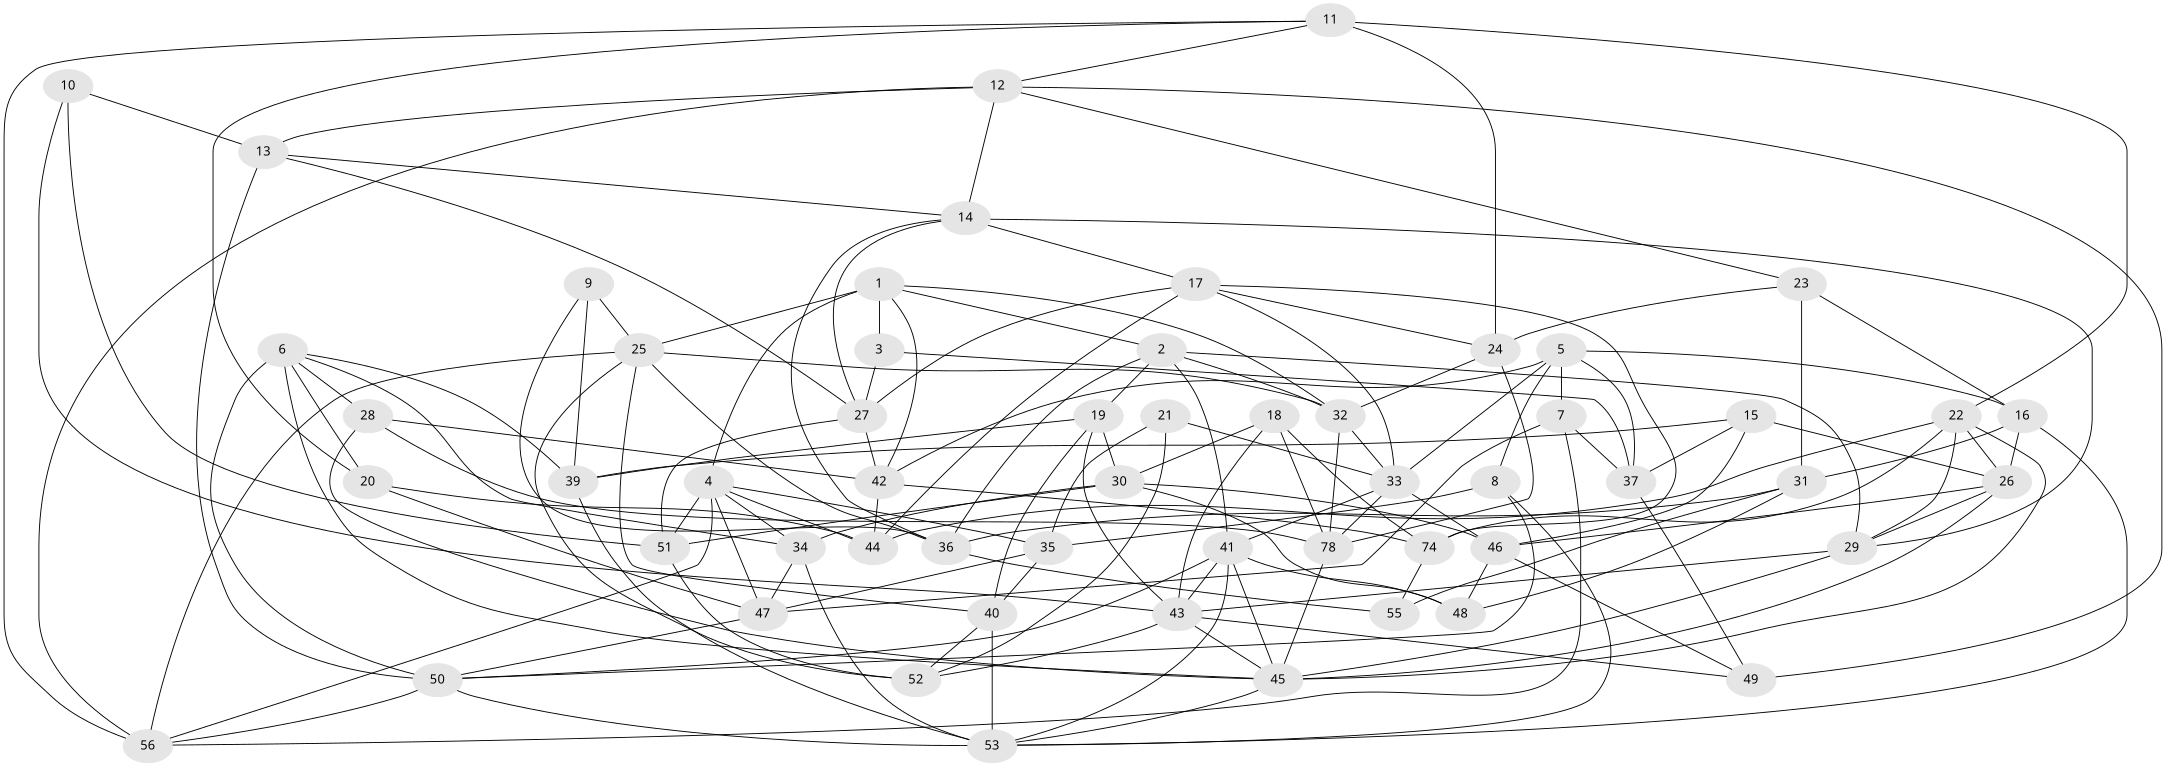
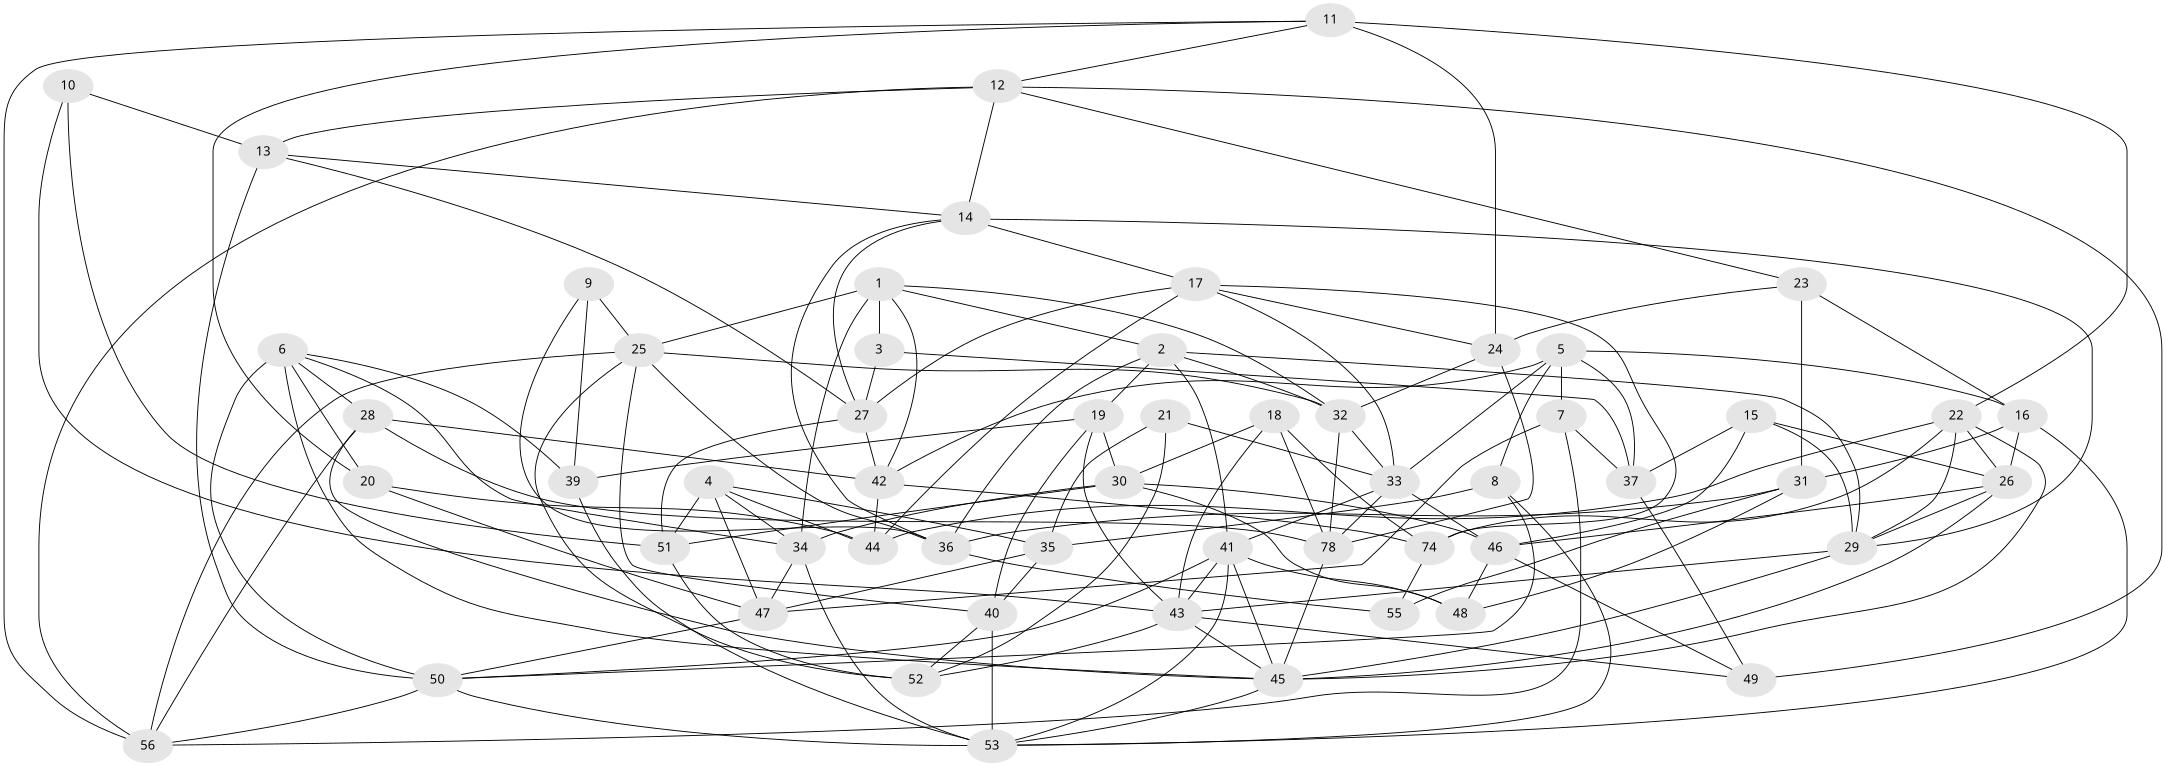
  graph {
    fontname="Noto Sans"
    node [color=gray90 fontname="Noto Sans" style=filled]
    edge [fontname="Noto Sans" weight=1.0]
    1
    2
    3
    25
    32
    34
    42
    19
    29
    36
    41
    27
    37
    56
    52
    40
    33
    n18 [label=78]
    47
    53
    44
    n22 [label=74]
    43
    39
    30
    45
    55
    49
    51
    4
    35
    50
    5
    7
    8
    16
    26
    31
    46
    6
    28
    20
    9
    10
    13
    14
    11
    12
    22
    24
    23
    17
    15
    48
    18
    21
    1 -- 2
    1 -- 3
    1 -- 25
    1 -- 32
-   1 -- 4
+   1 -- 34
    1 -- 42
    2 -- 32
    2 -- 19
    2 -- 29
    2 -- 36
    2 -- 41
    3 -- 27
    3 -- 37 [weight=2.0]
    25 -- 32
    25 -- 36
    25 -- 56
    25 -- 52
    25 -- 40
    32 -- 33
    32 -- n18
    34 -- 47
    34 -- 53
    42 -- 44
    42 -- n22
    19 -- 40
    19 -- 43
    19 -- 39
    19 -- 30 [weight=2.0]
    29 -- 43
    29 -- 45
    36 -- 55
    41 -- 53
    41 -- 43
    41 -- 45
    41 -- 50
    41 -- 48
    27 -- 42
    27 -- 51
    37 -- 49
    40 -- 52
    40 -- 53 [weight=2.0]
    33 -- 41
    33 -- n18
    33 -- 46 [weight=2.0]
    n18 -- 45
    47 -- 50
    n22 -- 55 [weight=2.0]
    43 -- 52
    43 -- 45
    43 -- 49
    39 -- 53 [weight=2.0]
    30 -- 34
    30 -- 51
    30 -- 46
    30 -- 48 [weight=2.0]
    45 -- 53
    51 -- 52 [weight=2.0]
    4 -- 34
    4 -- 47
    4 -- 44 [weight=2.0]
    4 -- 51
    4 -- 35
    35 -- 40
    35 -- 47
    50 -- 56
    50 -- 53
    5 -- 42
    5 -- 37
    5 -- 33
    5 -- 7
    5 -- 8
    5 -- 16
    7 -- 37
    7 -- 56
    7 -- 47
    8 -- 53
    8 -- 35
    8 -- 50
    16 -- 53
    16 -- 26
    16 -- 31
    26 -- 29
    26 -- 45
    26 -- 46
    31 -- 36
    31 -- 55
    31 -- 48
    46 -- 49
    46 -- 48 [weight=2.0]
    6 -- 34
    6 -- 39
    6 -- 45
    6 -- 50 [weight=2.0]
    6 -- 28
    6 -- 20
    28 -- 42
-   4 -- 56
+   28 -- 56
    28 -- n18
    28 -- 45 [weight=2.0]
    20 -- 47
    20 -- 44
    9 -- 25
    9 -- 36
    9 -- 39
    10 -- 43 [weight=2.0]
    10 -- 51
    10 -- 13
    13 -- 27
    13 -- 50
    13 -- 14
    14 -- 29
    14 -- 36
    14 -- 27
    14 -- 17
    11 -- 56
    11 -- 20
    11 -- 12
    11 -- 22
    11 -- 24 [weight=2.0]
    12 -- 56
    12 -- 49
    12 -- 13
    12 -- 14
    12 -- 23
    22 -- 29
    22 -- 44
    22 -- n22
    22 -- 45
    22 -- 26
    24 -- 32
    24 -- n18
    23 -- 16 [weight=2.0]
    23 -- 31 [weight=2.0]
    23 -- 24
    17 -- 27
    17 -- 33
    17 -- 44
    17 -- n22
    17 -- 24
    15 -- 37
-   15 -- 39
+   15 -- 29
    15 -- 26
    15 -- 46
    18 -- n18
    18 -- n22
    18 -- 43
    18 -- 30
    21 -- 52
    21 -- 33
    21 -- 35 [weight=2.0]
  }
